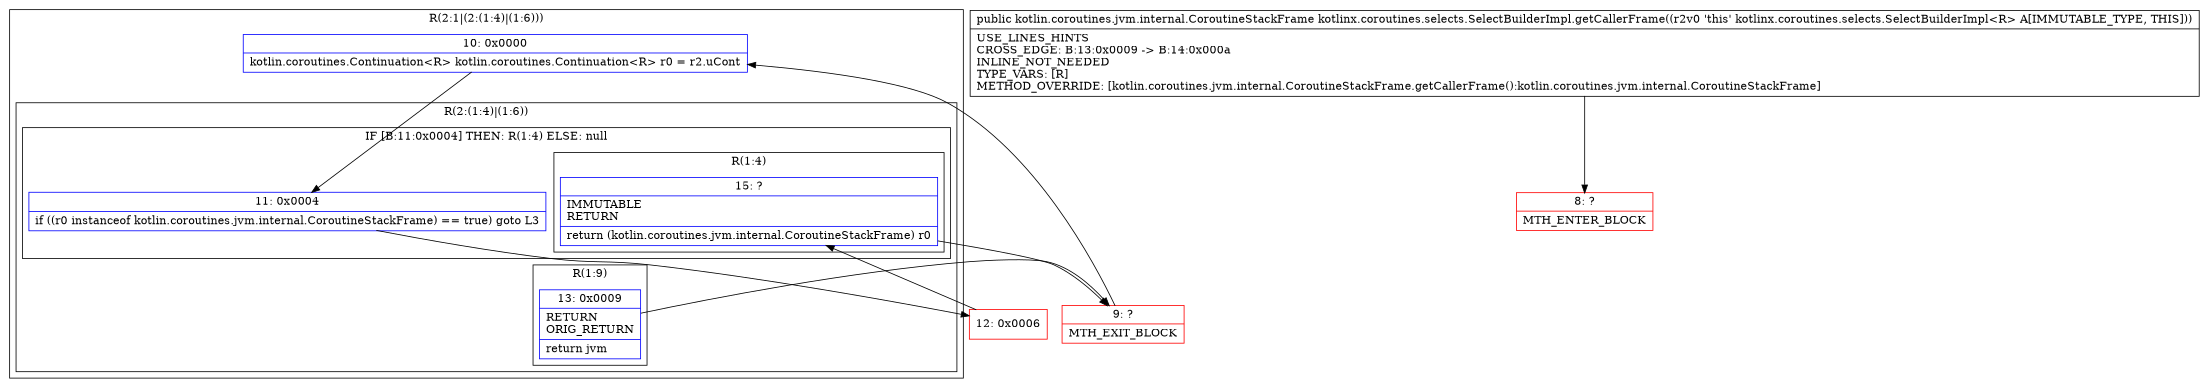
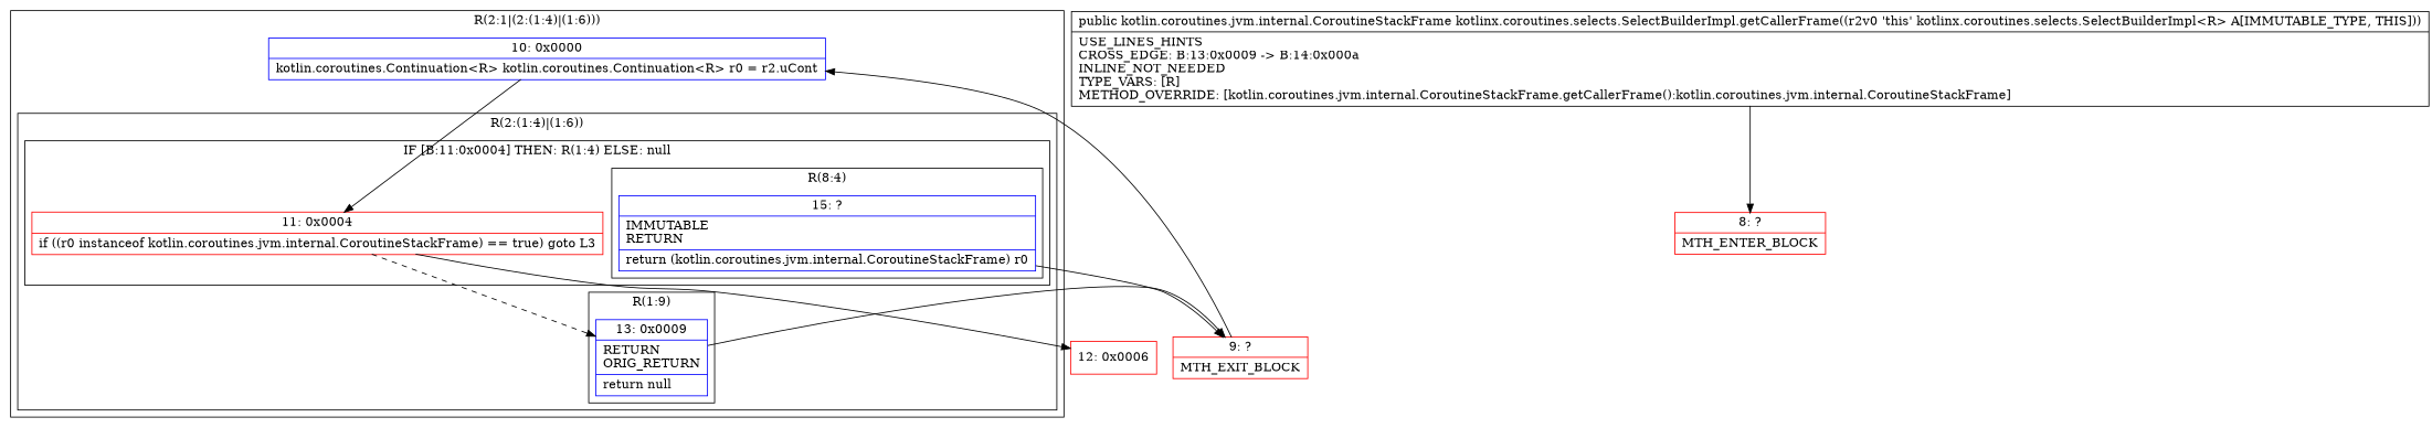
  digraph {
    node [color=blue shape=record]
    n1 [label="{15\:\ ?|IMMUTABLE\lRETURN\l|return (kotlin.coroutines.jvm.internal.CoroutineStackFrame) r0\l}"]
-   n2 [label="{11\:\ 0x0004|if ((r0 instanceof kotlin.coroutines.jvm.internal.CoroutineStackFrame) == true) goto L3\l}"]
-   n3 [label="{13\:\ 0x0009|RETURN\lORIG_RETURN\l|return jvm\l}"]
+   n2 [color=red label="{11\:\ 0x0004|if ((r0 instanceof kotlin.coroutines.jvm.internal.CoroutineStackFrame) == true) goto L3\l}"]
+   n3 [label="{13\:\ 0x0009|RETURN\lORIG_RETURN\l|return null\l}"]
    n4 [label="{10\:\ 0x0000|kotlin.coroutines.Continuation\<R\> kotlin.coroutines.Continuation\<R\> r0 = r2.uCont\l}"]
    n5 [color=red label="{9\:\ ?|MTH_EXIT_BLOCK\l}"]
    n6 [color=red label="{12\:\ 0x0006}"]
    n7 [color=red label="{8\:\ ?|MTH_ENTER_BLOCK\l}"]
    n8 [label="{public kotlin.coroutines.jvm.internal.CoroutineStackFrame kotlinx.coroutines.selects.SelectBuilderImpl.getCallerFrame((r2v0 'this' kotlinx.coroutines.selects.SelectBuilderImpl\<R\> A[IMMUTABLE_TYPE, THIS]))  | USE_LINES_HINTS\lCROSS_EDGE: B:13:0x0009 \-\> B:14:0x000a\lINLINE_NOT_NEEDED\lTYPE_VARS: [R]\lMETHOD_OVERRIDE: [kotlin.coroutines.jvm.internal.CoroutineStackFrame.getCallerFrame():kotlin.coroutines.jvm.internal.CoroutineStackFrame]\l}" color=""]
    subgraph cluster_1 {
      label="R(2:1|(2:(1:4)|(1:6)))"
      n4
      subgraph cluster_2 {
        label="R(2:(1:4)|(1:6))"
        subgraph cluster_3 {
          label="IF [B:11:0x0004] THEN: R(1:4) ELSE: null"
          n2
          subgraph cluster_4 {
-           label="R(1:4)"
+           label="R(8:4)"
            n1
          }
        }
        subgraph cluster_5 {
          label="R(1:9)"
          n3
        }
      }
    }
    n1 -> n5
+   n2 -> n3 [style=dashed]
    n2 -> n6
    n3 -> n5
    n4 -> n2
    n5 -> n4
-   n6 -> n1
    n8 -> n7
  }
